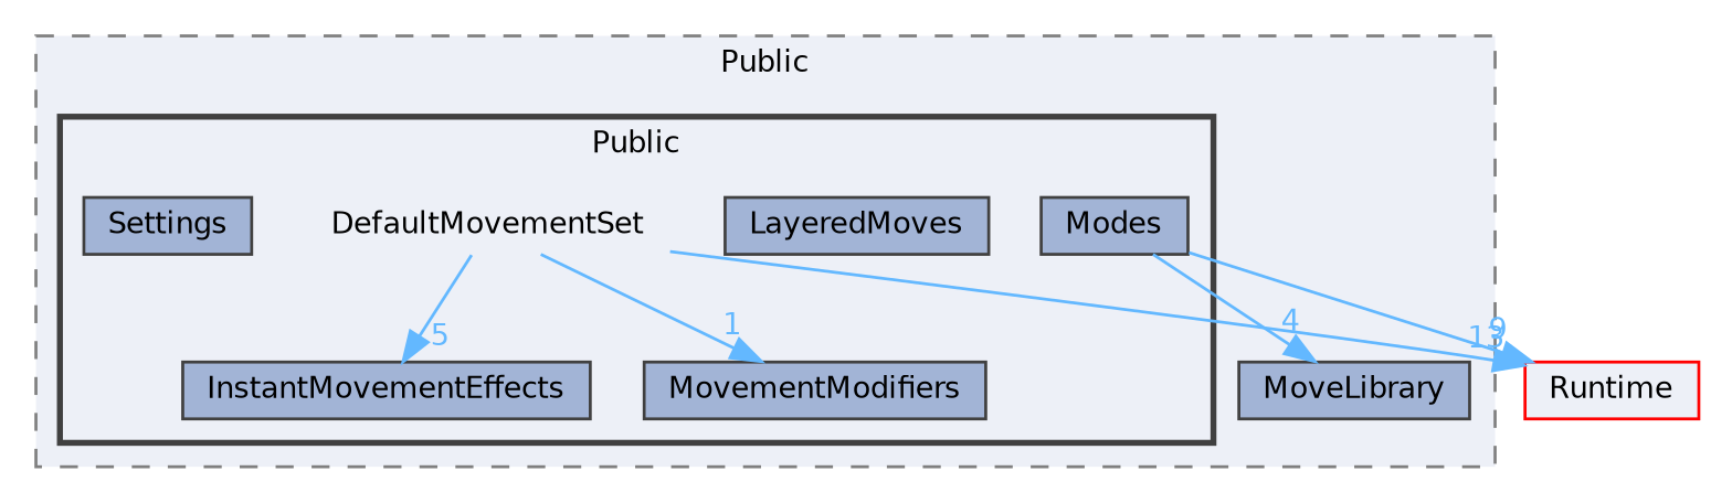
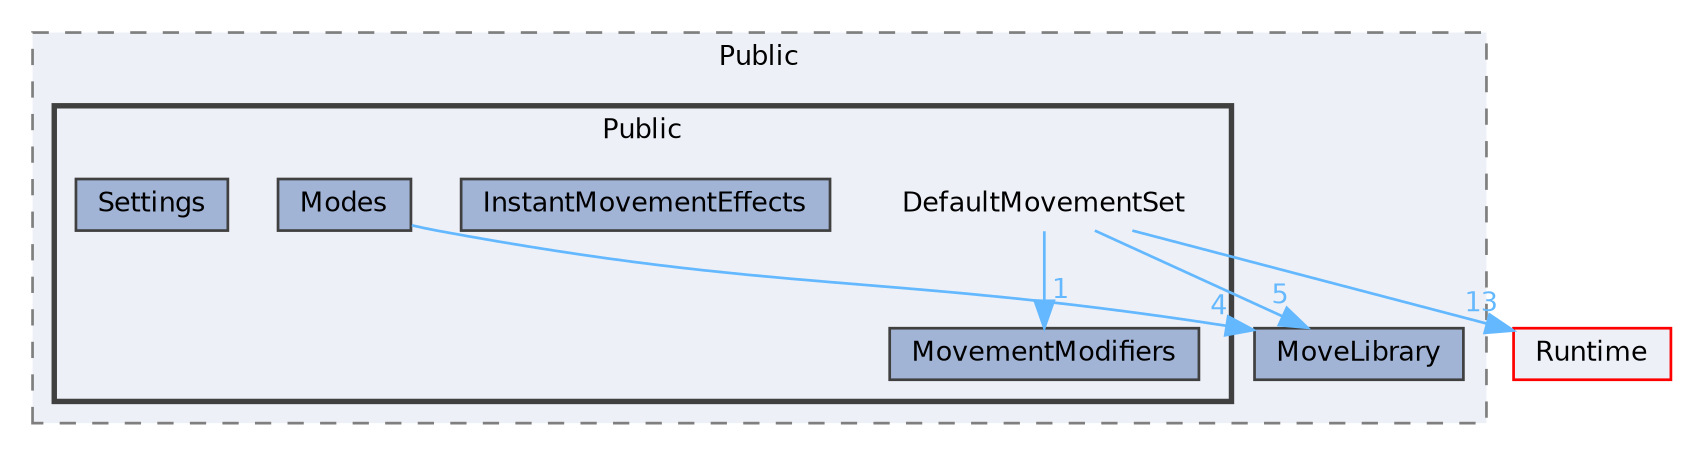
  digraph {
    compound=true
    node [fontname=Helvetica fontsize=10 shape=box color=grey25 fillcolor="#a2b4d6" style=filled]
    edge [color=steelblue1 fontcolor=steelblue1 fontname=Helvetica fontsize=10 labeldistance=1.5 labelfontname=Helvetica labelfontsize=10]
    n1 [height=0.2 label=DefaultMovementSet shape=plaintext width=0.4 color="" fillcolor="" style=""]
    n2 [height=0.2 label=InstantMovementEffects width=0.4]
-   n3 [height=0.2 label=LayeredMoves width=0.4]
    n4 [height=0.2 label=Modes width=0.4]
    n5 [height=0.2 label=MovementModifiers width=0.4]
    n6 [height=0.2 label=Settings width=0.4]
    n7 [height=0.2 label=MoveLibrary width=0.4]
    n8 [color=red fillcolor="#edf0f7" height=0.2 label=Runtime width=0.4]
    subgraph cluster_1 {
      bgcolor="#edf0f7"
      fontname=Helvetica
      fontsize=10
      label=Public
      pencolor=grey50
      style="filled,dashed"
      n7
      subgraph cluster_2 {
        bgcolor="#edf0f7"
        fontname=Helvetica
        fontsize=10
        pencolor=grey25
        style="filled,bold"
        n1
        n2
-       n3
        n4
        n5
        n6
      }
    }
    n1 -> n5 [headlabel=1]
-   n1 -> n2 [headlabel=5]
+   n1 -> n7 [headlabel=5]
    n1 -> n8 [headlabel=13]
    n4 -> n7 [headlabel=4]
-   n4 -> n8 [headlabel=9]
  }
